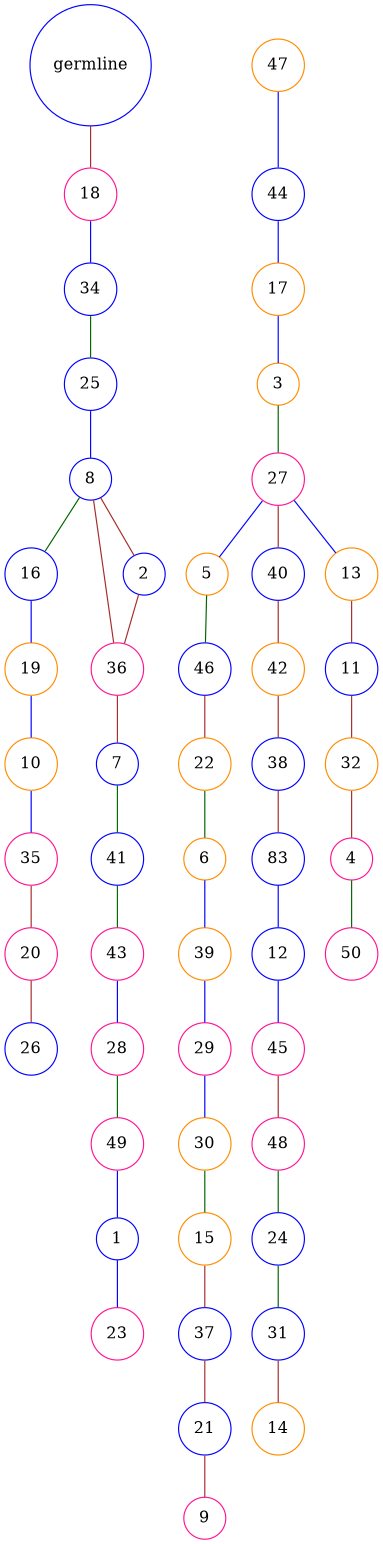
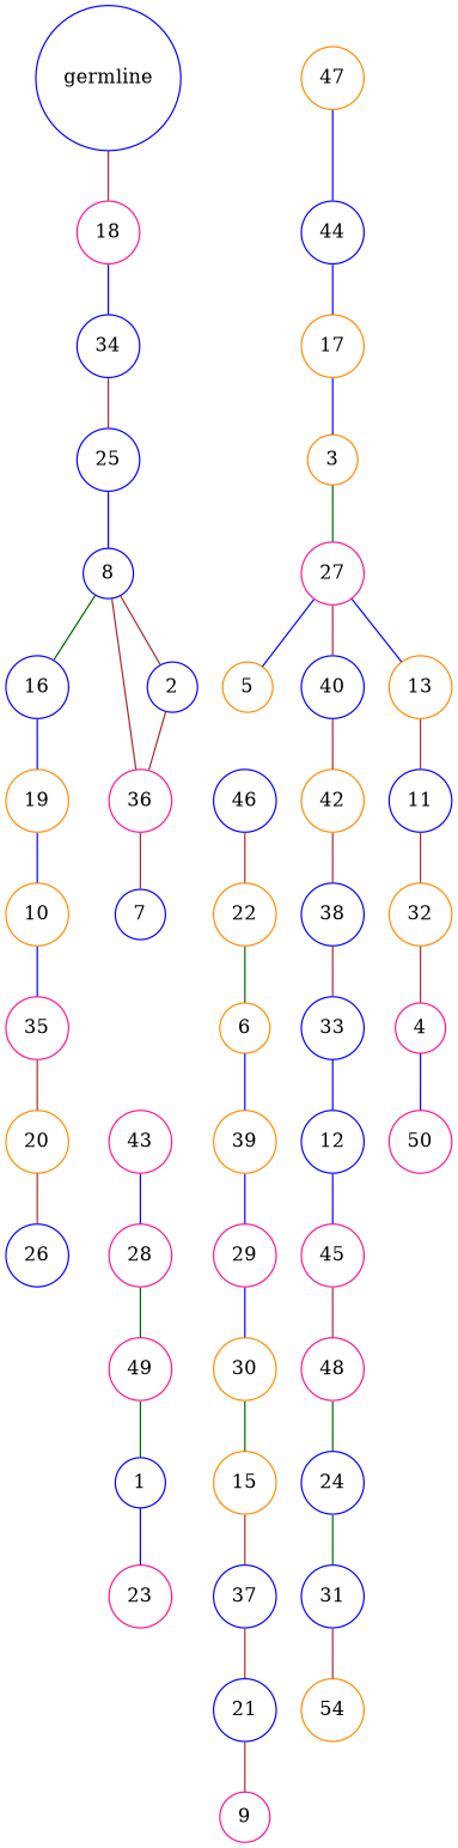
  graph {
    rankdir=UD
    splines=line
    node [color=blue shape=circle]
    edge [color=brown]
    n1 [label=germline]
    n2 [color=deeppink label=18]
    n3 [label=34]
    n4 [label=25]
    n5 [label=8]
    n6 [label=16]
    n7 [color=deeppink label=36]
    n8 [label=2]
    n9 [color=darkorange label=19]
    n10 [label=7]
    n11 [color=darkorange label=10]
    n12 [color=deeppink label=35]
-   n13 [color=deeppink label=20]
+   n13 [color=darkorange label=20]
    n14 [label=26]
-   n15 [label=41]
    n16 [color=deeppink label=43]
    n17 [color=deeppink label=28]
    n18 [color=deeppink label=49]
    n19 [label=1]
    n20 [color=deeppink label=23]
    n21 [color=darkorange label=47]
    n22 [label=44]
    n23 [color=darkorange label=17]
    n24 [color=darkorange label=3]
    n25 [color=deeppink label=27]
    n26 [color=darkorange label=5]
    n27 [label=40]
    n28 [color=darkorange label=13]
    n29 [label=46]
    n30 [color=darkorange label=42]
    n31 [label=11]
    n32 [color=darkorange label=22]
    n33 [color=darkorange label=6]
    n34 [color=darkorange label=39]
    n35 [color=deeppink label=29]
    n36 [color=darkorange label=30]
    n37 [color=darkorange label=15]
    n38 [label=37]
    n39 [label=21]
    n40 [color=deeppink label=9]
    n41 [label=38]
-   n42 [label=83]
+   n42 [label=33]
    n43 [label=12]
    n44 [color=deeppink label=45]
    n45 [color=deeppink label=48]
    n46 [label=24]
    n47 [label=31]
-   n48 [color=darkorange label=14]
+   n48 [color=darkorange label=54]
    n49 [color=darkorange label=32]
    n50 [color=deeppink label=4]
    n51 [color=deeppink label=50]
    n1 -- n2
    n2 -- n3 [color=blue]
-   n3 -- n4 [color=darkgreen]
+   n3 -- n4
    n4 -- n5 [color=blue]
    n5 -- n6 [color=darkgreen]
    n5 -- n7
    n5 -- n8
    n6 -- n9 [color=blue]
    n7 -- n10
    n8 -- n7
    n9 -- n11 [color=blue]
-   n10 -- n15 [color=darkgreen]
    n11 -- n12 [color=blue]
    n12 -- n13
    n13 -- n14
-   n15 -- n16 [color=darkgreen]
    n16 -- n17 [color=blue]
    n17 -- n18 [color=darkgreen]
-   n18 -- n19 [color=blue]
+   n18 -- n19 [color=darkgreen]
    n19 -- n20 [color=blue]
    n21 -- n22 [color=blue]
    n22 -- n23 [color=blue]
    n23 -- n24 [color=blue]
    n24 -- n25 [color=darkgreen]
    n25 -- n26 [color=blue]
    n25 -- n27
    n25 -- n28 [color=blue]
-   n26 -- n29 [color=darkgreen]
    n27 -- n30
    n28 -- n31
    n29 -- n32
    n30 -- n41
    n31 -- n49
    n32 -- n33 [color=darkgreen]
    n33 -- n34 [color=blue]
    n34 -- n35 [color=blue]
    n35 -- n36 [color=blue]
    n36 -- n37 [color=darkgreen]
    n37 -- n38
    n38 -- n39
    n39 -- n40
    n41 -- n42
    n42 -- n43 [color=blue]
    n43 -- n44 [color=blue]
    n44 -- n45
    n45 -- n46 [color=darkgreen]
    n46 -- n47 [color=darkgreen]
    n47 -- n48
    n49 -- n50
-   n50 -- n51 [color=darkgreen]
+   n50 -- n51 [color=blue]
  }
